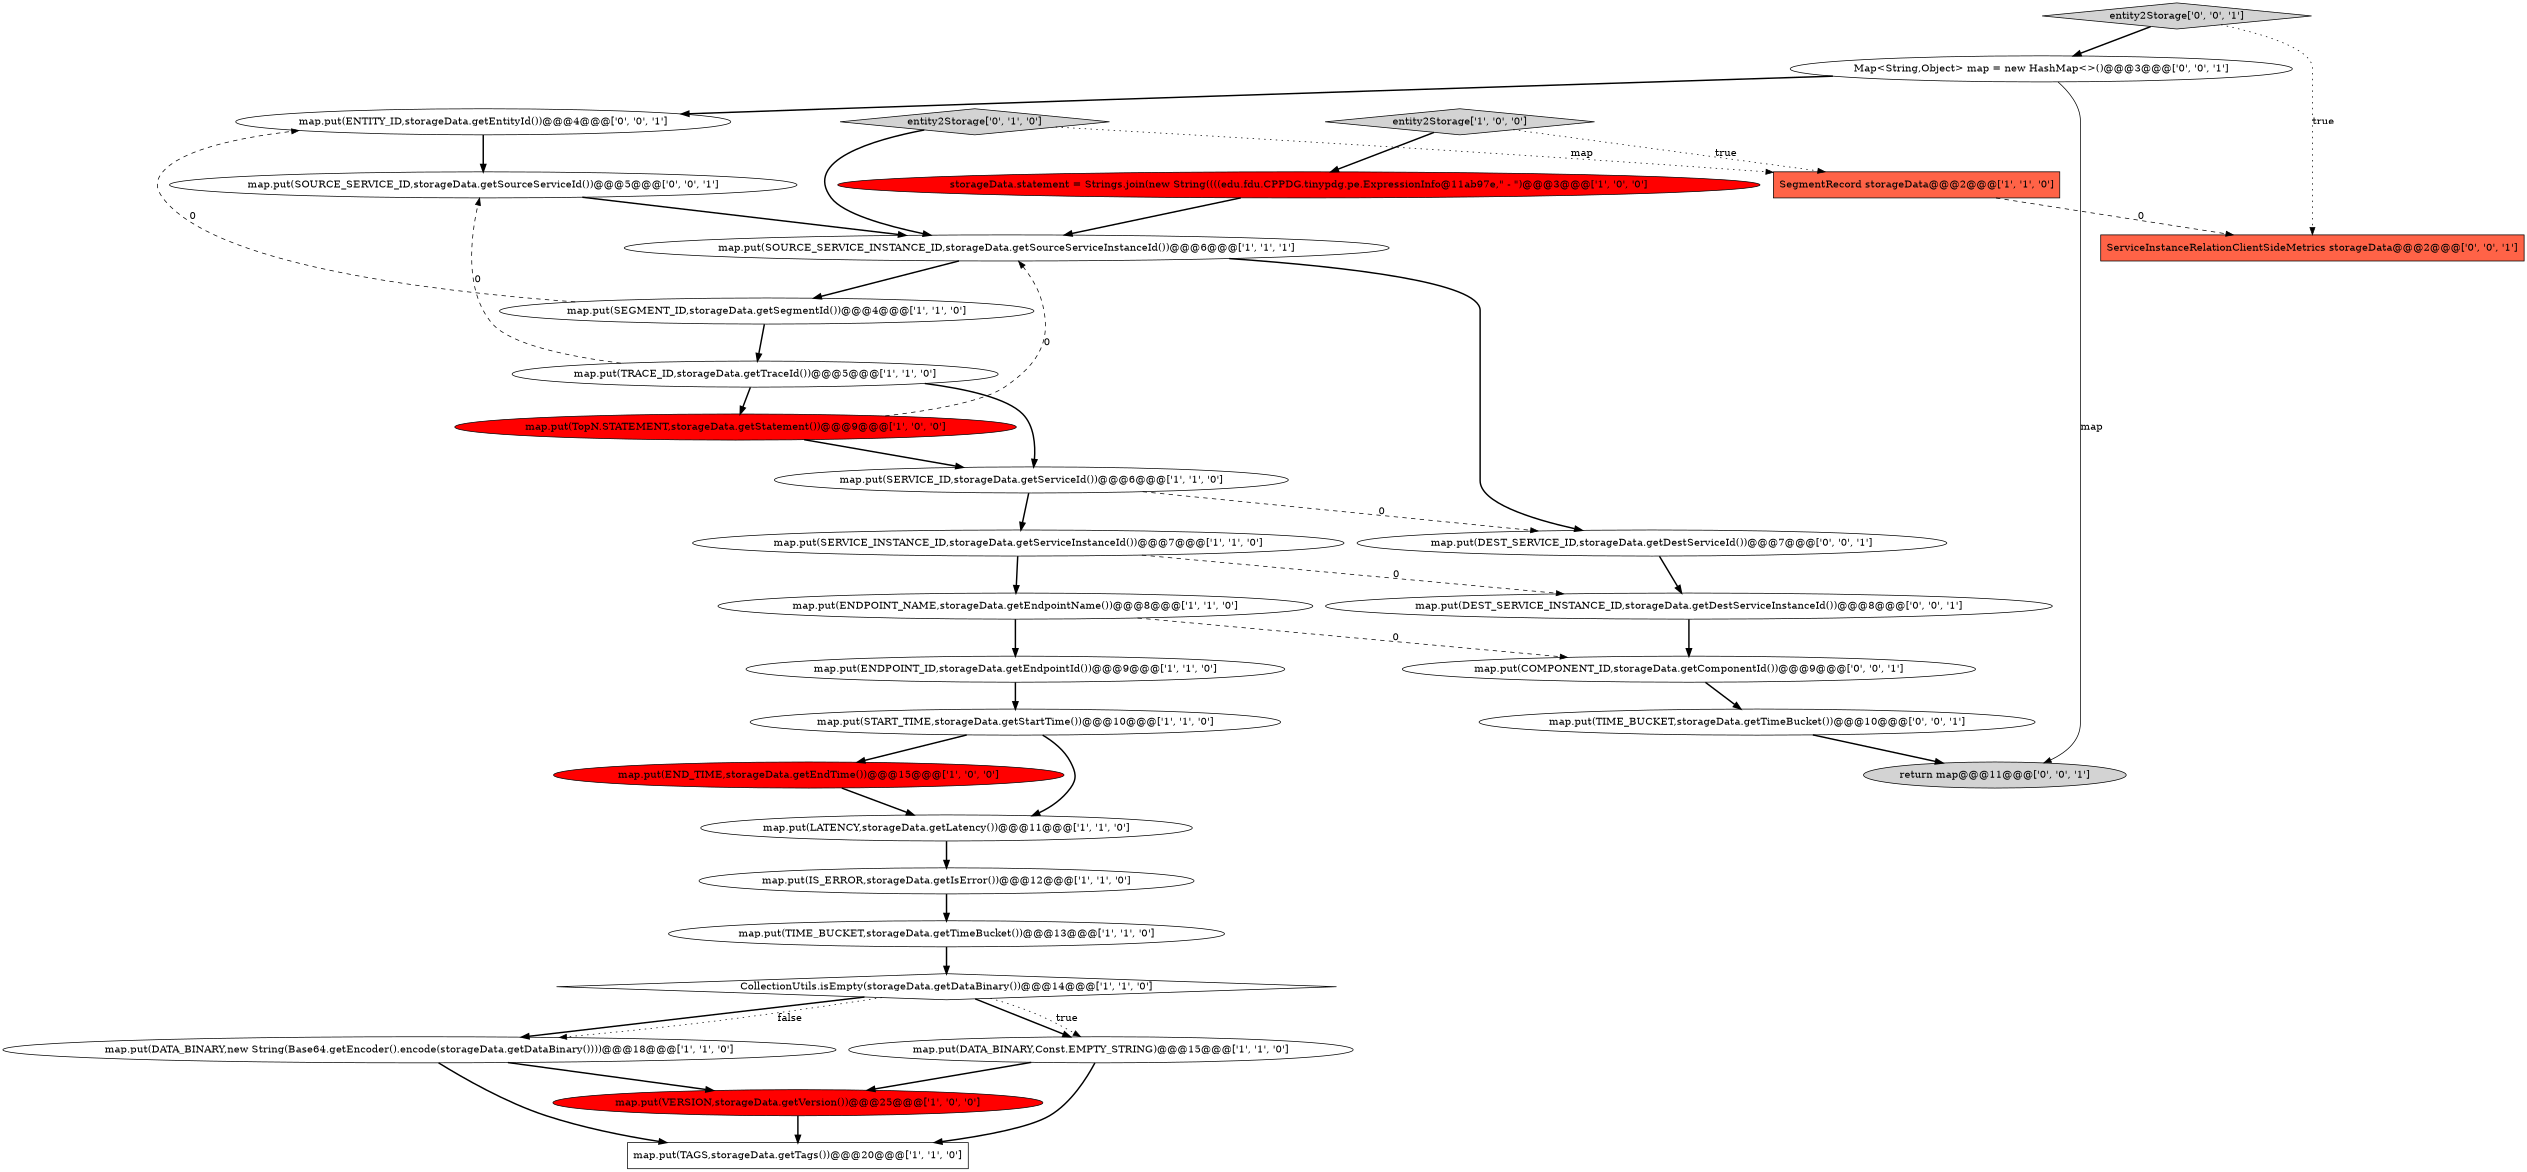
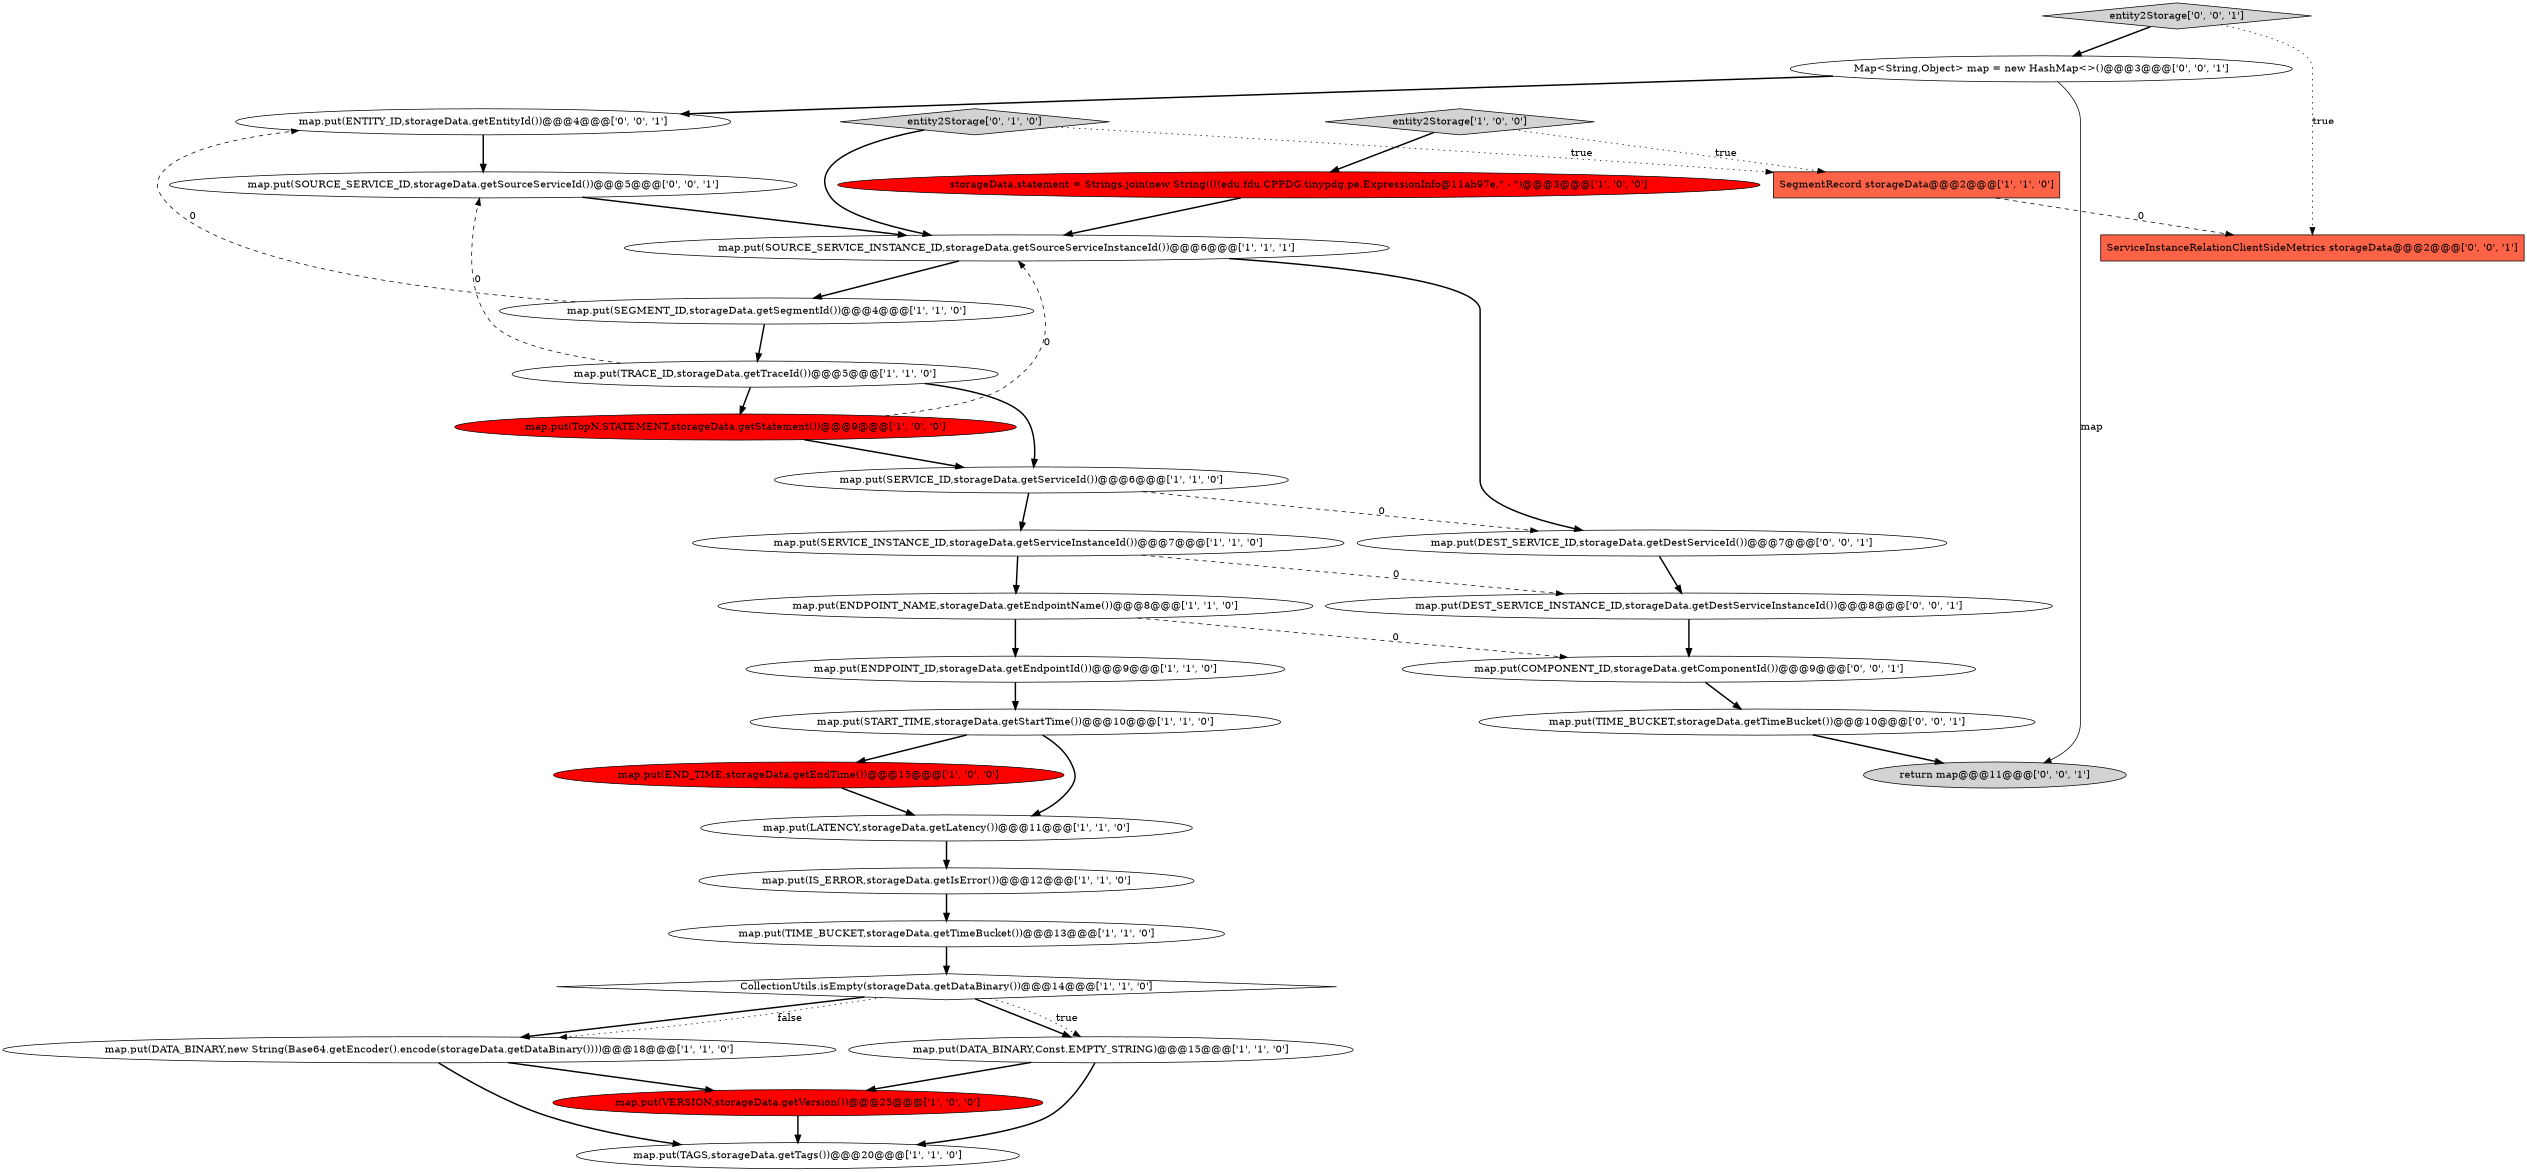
  digraph {
    node [fillcolor=white shape=ellipse style=filled]
    edge [style=bold]
    n1 [label="map.put(COMPONENT_ID,storageData.getComponentId())@@@9@@@['0', '0', '1']"]
    n2 [label="map.put(TIME_BUCKET,storageData.getTimeBucket())@@@10@@@['0', '0', '1']"]
    n3 [fillcolor=lightgray label="return map@@@11@@@['0', '0', '1']"]
    n4 [label="Map<String,Object> map = new HashMap<>()@@@3@@@['0', '0', '1']"]
    n5 [label="map.put(ENTITY_ID,storageData.getEntityId())@@@4@@@['0', '0', '1']"]
    n6 [label="map.put(SOURCE_SERVICE_ID,storageData.getSourceServiceId())@@@5@@@['0', '0', '1']"]
    n7 [fillcolor=tomato label="ServiceInstanceRelationClientSideMetrics storageData@@@2@@@['0', '0', '1']" shape=box]
    n8 [label="map.put(DATA_BINARY,new String(Base64.getEncoder().encode(storageData.getDataBinary())))@@@18@@@['1', '1', '0']"]
    n9 [fillcolor=red label="map.put(VERSION,storageData.getVersion())@@@25@@@['1', '0', '0']"]
-   n10 [label="map.put(TAGS,storageData.getTags())@@@20@@@['1', '1', '0']" shape=box]
+   n10 [label="map.put(TAGS,storageData.getTags())@@@20@@@['1', '1', '0']"]
    n11 [label="map.put(SERVICE_ID,storageData.getServiceId())@@@6@@@['1', '1', '0']"]
    n12 [label="map.put(DEST_SERVICE_ID,storageData.getDestServiceId())@@@7@@@['0', '0', '1']"]
    n13 [label="map.put(SERVICE_INSTANCE_ID,storageData.getServiceInstanceId())@@@7@@@['1', '1', '0']"]
    n14 [label="map.put(DEST_SERVICE_INSTANCE_ID,storageData.getDestServiceInstanceId())@@@8@@@['0', '0', '1']"]
    n15 [label="map.put(ENDPOINT_NAME,storageData.getEndpointName())@@@8@@@['1', '1', '0']"]
    n16 [label="map.put(TRACE_ID,storageData.getTraceId())@@@5@@@['1', '1', '0']"]
    n17 [fillcolor=red label="map.put(TopN.STATEMENT,storageData.getStatement())@@@9@@@['1', '0', '0']"]
    n18 [label="map.put(SOURCE_SERVICE_INSTANCE_ID,storageData.getSourceServiceInstanceId())@@@6@@@['1', '1', '1']"]
    n19 [label="map.put(LATENCY,storageData.getLatency())@@@11@@@['1', '1', '0']"]
    n20 [label="map.put(IS_ERROR,storageData.getIsError())@@@12@@@['1', '1', '0']"]
    n21 [label="map.put(TIME_BUCKET,storageData.getTimeBucket())@@@13@@@['1', '1', '0']"]
    n22 [label="map.put(SEGMENT_ID,storageData.getSegmentId())@@@4@@@['1', '1', '0']"]
    n23 [label="CollectionUtils.isEmpty(storageData.getDataBinary())@@@14@@@['1', '1', '0']" shape=diamond]
    n24 [label="map.put(DATA_BINARY,Const.EMPTY_STRING)@@@15@@@['1', '1', '0']"]
    n25 [fillcolor=lightgray label="entity2Storage['0', '1', '0']" shape=diamond]
    n26 [fillcolor=tomato label="SegmentRecord storageData@@@2@@@['1', '1', '0']" shape=box]
    n27 [label="map.put(ENDPOINT_ID,storageData.getEndpointId())@@@9@@@['1', '1', '0']"]
    n28 [label="map.put(START_TIME,storageData.getStartTime())@@@10@@@['1', '1', '0']"]
    n29 [fillcolor=red label="map.put(END_TIME,storageData.getEndTime())@@@15@@@['1', '0', '0']"]
    n30 [fillcolor=lightgray label="entity2Storage['0', '0', '1']" shape=diamond]
    n31 [fillcolor=red label="storageData.statement = Strings.join(new String((((edu.fdu.CPPDG.tinypdg.pe.ExpressionInfo@11ab97e,\" - \")@@@3@@@['1', '0', '0']"]
    n32 [fillcolor=lightgray label="entity2Storage['1', '0', '0']" shape=diamond]
    n1 -> n2
    n2 -> n3
    n4 -> n3 [label=map style=solid]
    n4 -> n5
    n5 -> n6
    n6 -> n18
    n8 -> n9
    n8 -> n10
    n9 -> n10
    n11 -> n12 [label=0 style=dashed]
    n11 -> n13
    n12 -> n14
    n13 -> n14 [label=0 style=dashed]
    n13 -> n15
    n14 -> n1
    n15 -> n1 [label=0 style=dashed]
    n15 -> n27
    n16 -> n6 [label=0 style=dashed]
    n16 -> n11
    n16 -> n17
    n17 -> n11
    n17 -> n18 [label=0 style=dashed]
    n18 -> n12
    n18 -> n22
    n19 -> n20
    n20 -> n21
    n21 -> n23
    n22 -> n5 [label=0 style=dashed]
    n22 -> n16
    n23 -> n8
    n23 -> n8 [label=false style=dotted]
    n23 -> n24
    n23 -> n24 [label=true style=dotted]
    n24 -> n9
    n24 -> n10
    n25 -> n18
-   n25 -> n26 [label=map style=dotted]
+   n25 -> n26 [label=true style=dotted]
    n26 -> n7 [label=0 style=dashed]
    n27 -> n28
    n28 -> n19
    n28 -> n29
    n29 -> n19
    n30 -> n4
    n30 -> n7 [label=true style=dotted]
    n31 -> n18
    n32 -> n26 [label=true style=dotted]
    n32 -> n31
  }
